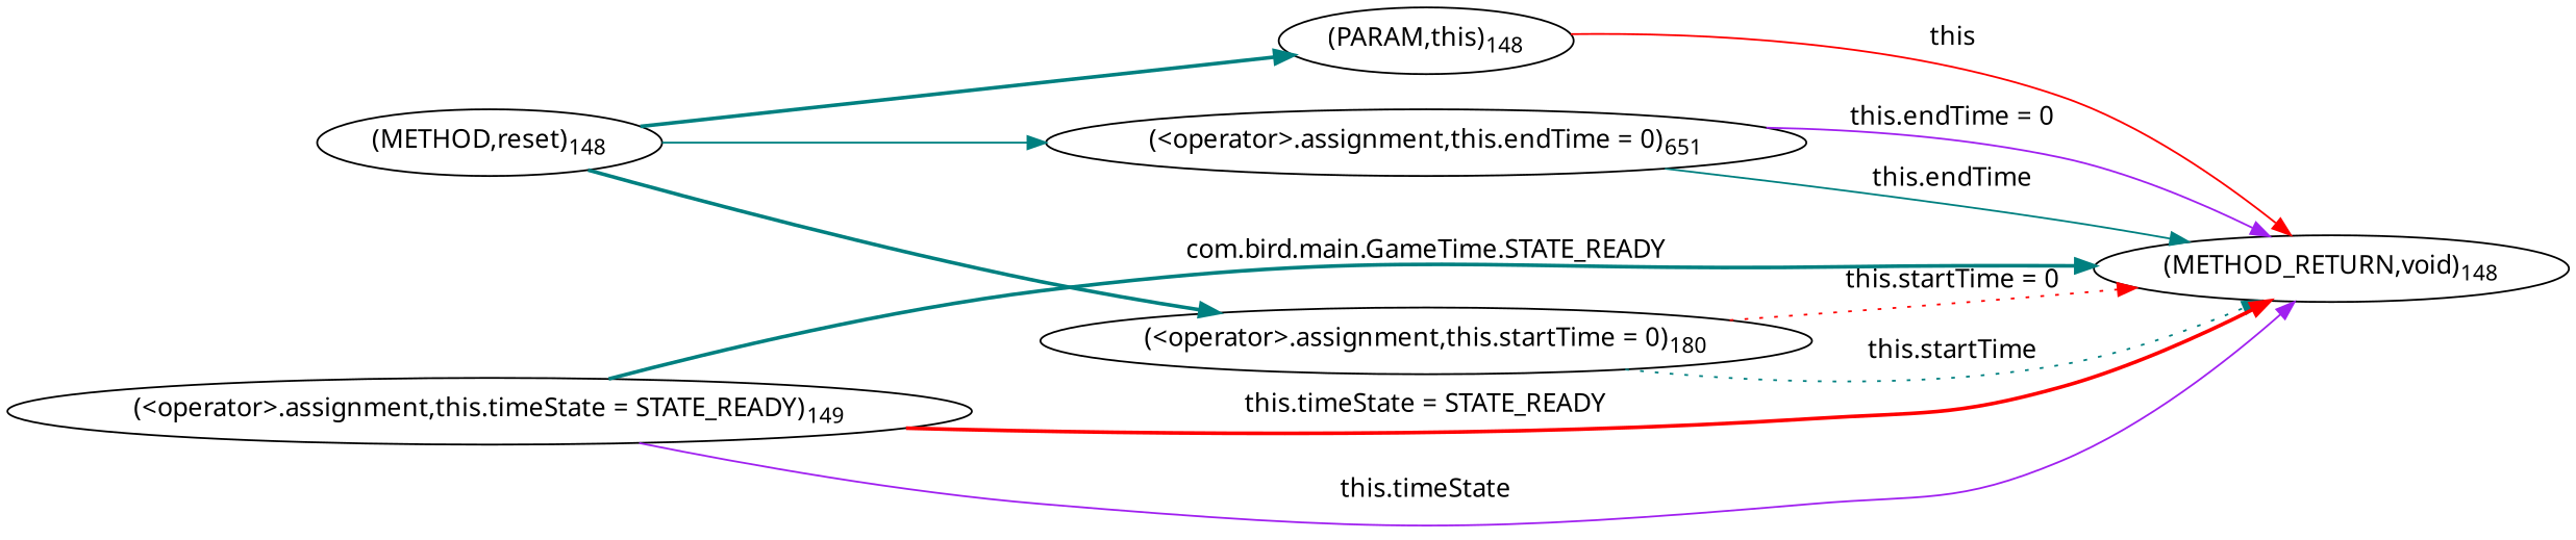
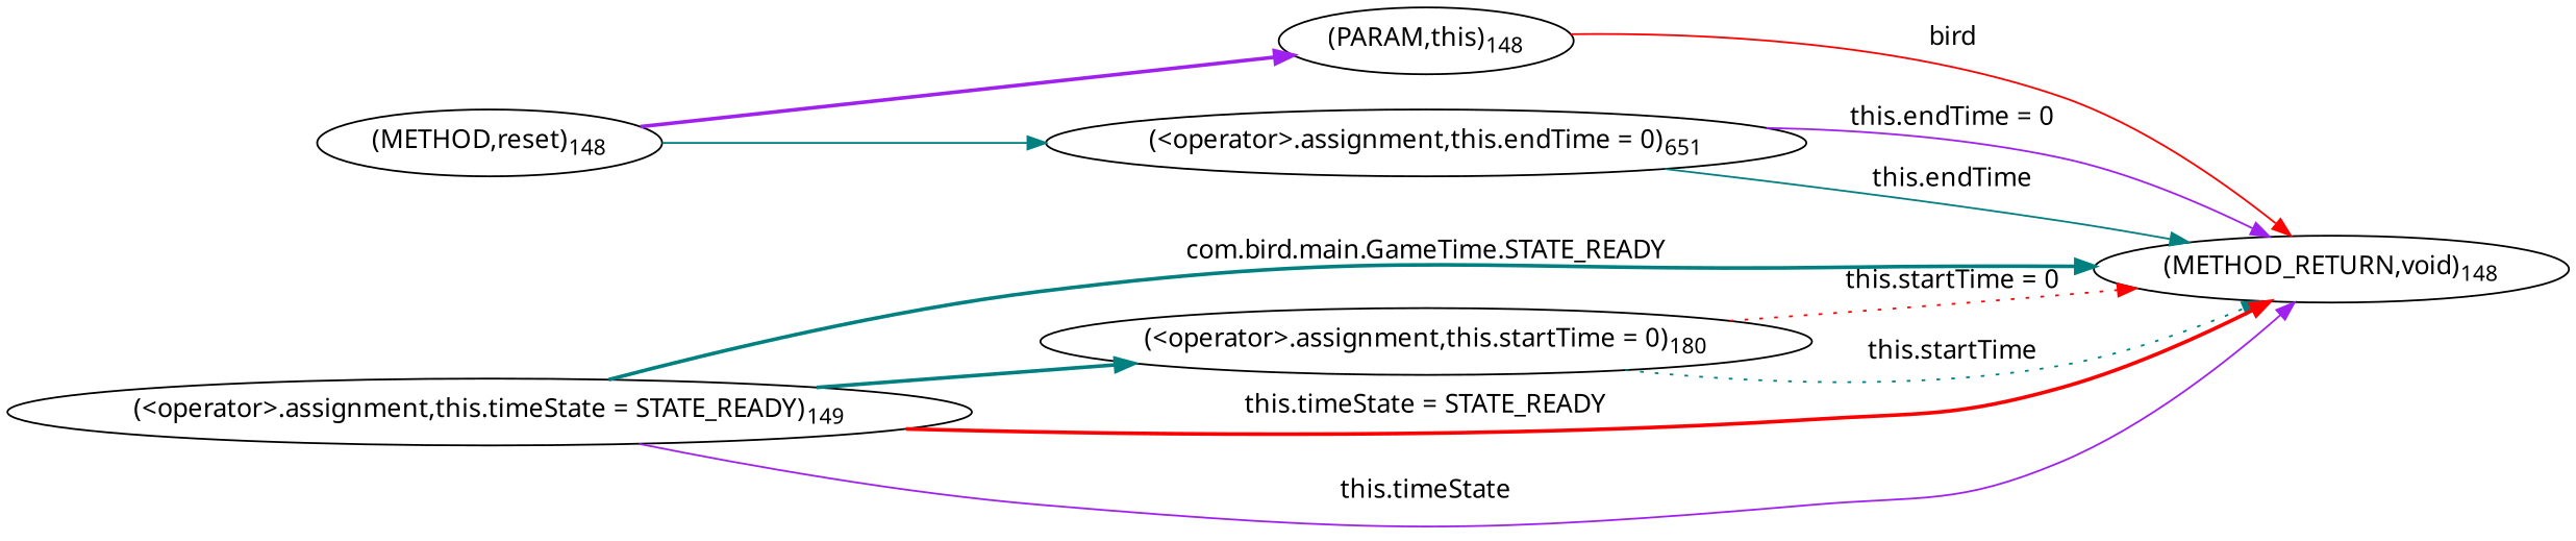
  digraph {
    fontname="Noto Sans"
    rankdir=LR
    node [fontname="Noto Sans"]
    edge [color=teal fontname="Noto Sans" style=solid]
    n1 [label=<(METHOD,reset)<SUB>148</SUB>>]
    n2 [label=<(PARAM,this)<SUB>148</SUB>>]
    n3 [label=<(&lt;operator&gt;.assignment,this.startTime = 0)<SUB>180</SUB>>]
    n4 [label=<(&lt;operator&gt;.assignment,this.endTime = 0)<SUB>651</SUB>>]
    n5 [label=<(METHOD_RETURN,void)<SUB>148</SUB>>]
    n6 [label=<(&lt;operator&gt;.assignment,this.timeState = STATE_READY)<SUB>149</SUB>>]
-   n1 -> n2 [style=bold]
-   n1 -> n3 [style=bold]
+   n1 -> n2 [color=purple style=bold]
+   n6 -> n3 [style=bold]
    n1 -> n4
-   n2 -> n5 [color=red label=this]
+   n2 -> n5 [color=red label=bird]
    n3 -> n5 [label="this.startTime" style=dotted]
    n3 -> n5 [color=red label="this.startTime = 0" style=dotted]
    n4 -> n5 [label="this.endTime"]
    n4 -> n5 [color=purple label="this.endTime = 0"]
    n6 -> n5 [color=purple label="this.timeState"]
    n6 -> n5 [label="com.bird.main.GameTime.STATE_READY" style=bold]
    n6 -> n5 [color=red label="this.timeState = STATE_READY" style=bold]
  }
